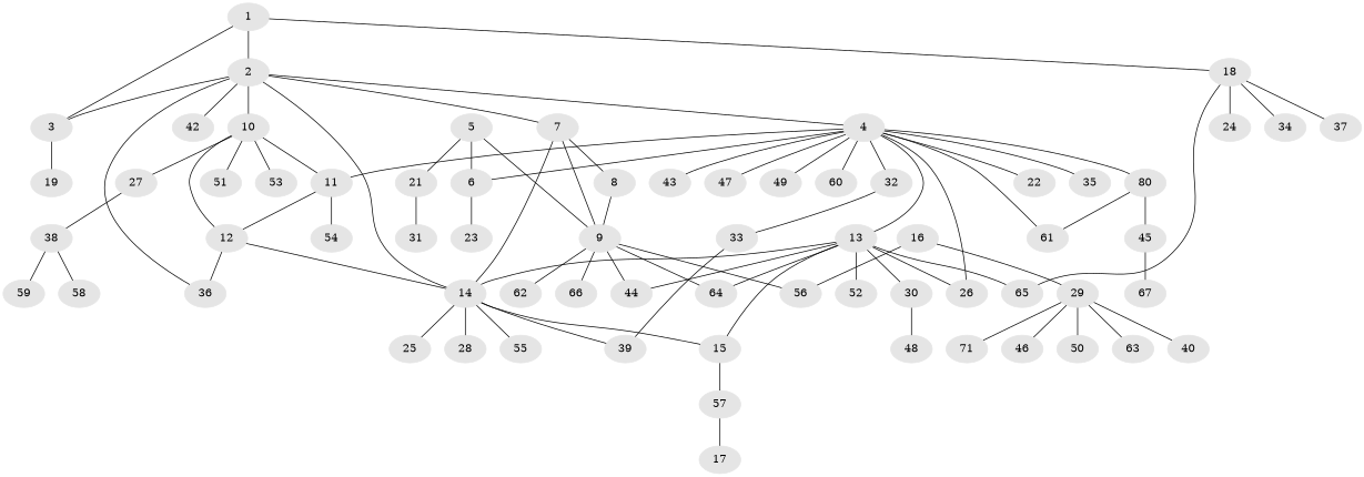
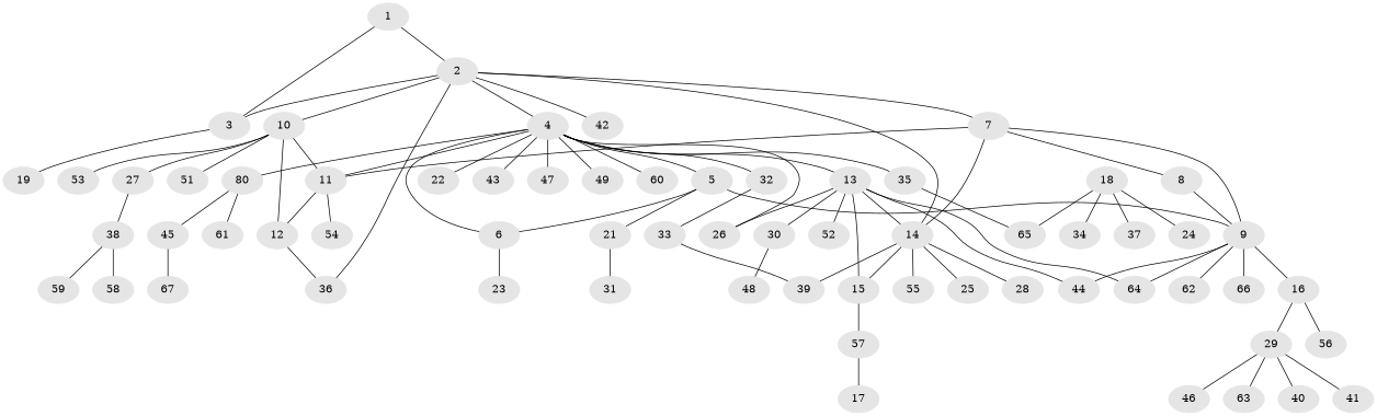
  graph {
    node [color=gray90 style=filled]
    1
    2
    3
    18
    4
    7
    10
    14
    36
    42
    19
    65
    24
    34
    37
    5
    6
    11
    13
    n20 [label=80]
    22
    26
    32
    35
    43
    47
    49
    60
    9
    8
    12
    27
    51
    53
    15
    25
    28
    39
    55
    21
    23
    54
    44
    64
    30
    52
    45
    61
    33
    16
    62
    66
    31
    29
    56
    38
    57
    48
    17
    40
-   41 [label=71]
+   41
    46
-   50
    63
    67
    58
    59
    1 -- 2
    1 -- 3
-   1 -- 18
    2 -- 3
    2 -- 4
    2 -- 7
    2 -- 10
    2 -- 14
    2 -- 36
    2 -- 42
    3 -- 19
    18 -- 65
    18 -- 24
    18 -- 34
    18 -- 37
-   4 -- 61
+   4 -- 5
    4 -- 6
    4 -- 11
    4 -- 13
    4 -- n20
    4 -- 22
    4 -- 26
    4 -- 32
    4 -- 35
    4 -- 43
    4 -- 47
    4 -- 49
    4 -- 60
    7 -- 14
+   7 -- 11
    7 -- 9
    7 -- 8
    10 -- 11
    10 -- 12
    10 -- 27
    10 -- 51
    10 -- 53
    14 -- 15
    14 -- 25
    14 -- 28
    14 -- 39
    14 -- 55
    5 -- 6
    5 -- 9
    5 -- 21
    6 -- 23
    11 -- 12
    11 -- 54
    13 -- 14
-   13 -- 65
+   35 -- 65
    13 -- 26
    13 -- 15
    13 -- 44
    13 -- 64
    13 -- 30
    13 -- 52
    n20 -- 45
    n20 -- 61
    32 -- 33
    9 -- 44
    9 -- 64
-   9 -- 56
+   9 -- 16
    9 -- 62
    9 -- 66
    8 -- 9
-   12 -- 14
    12 -- 36
    27 -- 38
    15 -- 57
    21 -- 31
    30 -- 48
    45 -- 67
    33 -- 39
    16 -- 29
    16 -- 56
    29 -- 40
    29 -- 41
    29 -- 46
-   29 -- 50
    29 -- 63
    38 -- 58
    38 -- 59
    57 -- 17
  }
